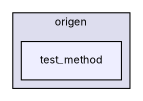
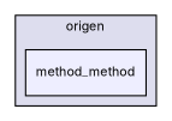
  digraph {
    compound=true
    fontname=Inter
-   n1 [fillcolor="#eeeeff" fontname=Inter fontsize=10 label=test_method pencolor=black shape=box style=filled]
+   n1 [fillcolor="#eeeeff" fontname=Inter fontsize=10 label=method_method pencolor=black shape=box style=filled]
    subgraph cluster_1 {
      bgcolor="#ddddee"
      fontsize=10
      label=origen
      pencolor=black
      n1
    }
  }
